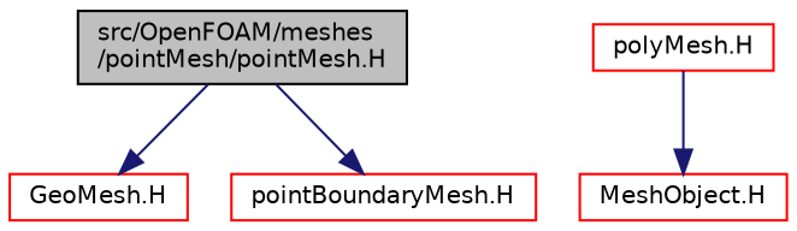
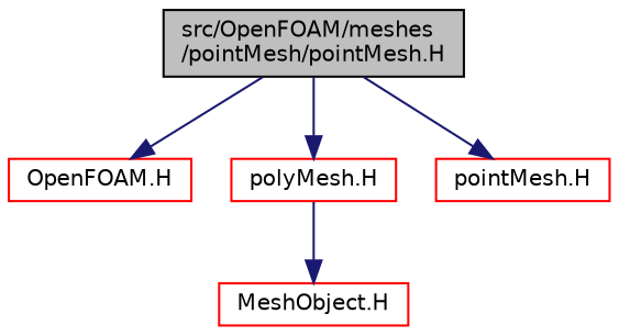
  digraph {
    node [color=red fontname=Helvetica fontsize=10 shape=record]
    edge [color=midnightblue fontname=Helvetica fontsize=10 labelfontname=Helvetica labelfontsize=10 style=solid]
    n1 [color=black fillcolor=grey75 fontcolor=black height=0.2 label="src/OpenFOAM/meshes\l/pointMesh/pointMesh.H" style=filled width=0.4]
-   n2 [height=0.2 label="GeoMesh.H" width=0.4]
+   n2 [height=0.2 label="OpenFOAM.H" width=0.4]
    n3 [height=0.2 label="polyMesh.H" width=0.4]
-   n4 [height=0.2 label="pointBoundaryMesh.H" width=0.4]
+   n4 [height=0.2 label="pointMesh.H" width=0.4]
    n5 [height=0.2 label="MeshObject.H" width=0.4]
    n1 -> n2
+   n1 -> n3
    n1 -> n4
    n3 -> n5
  }
